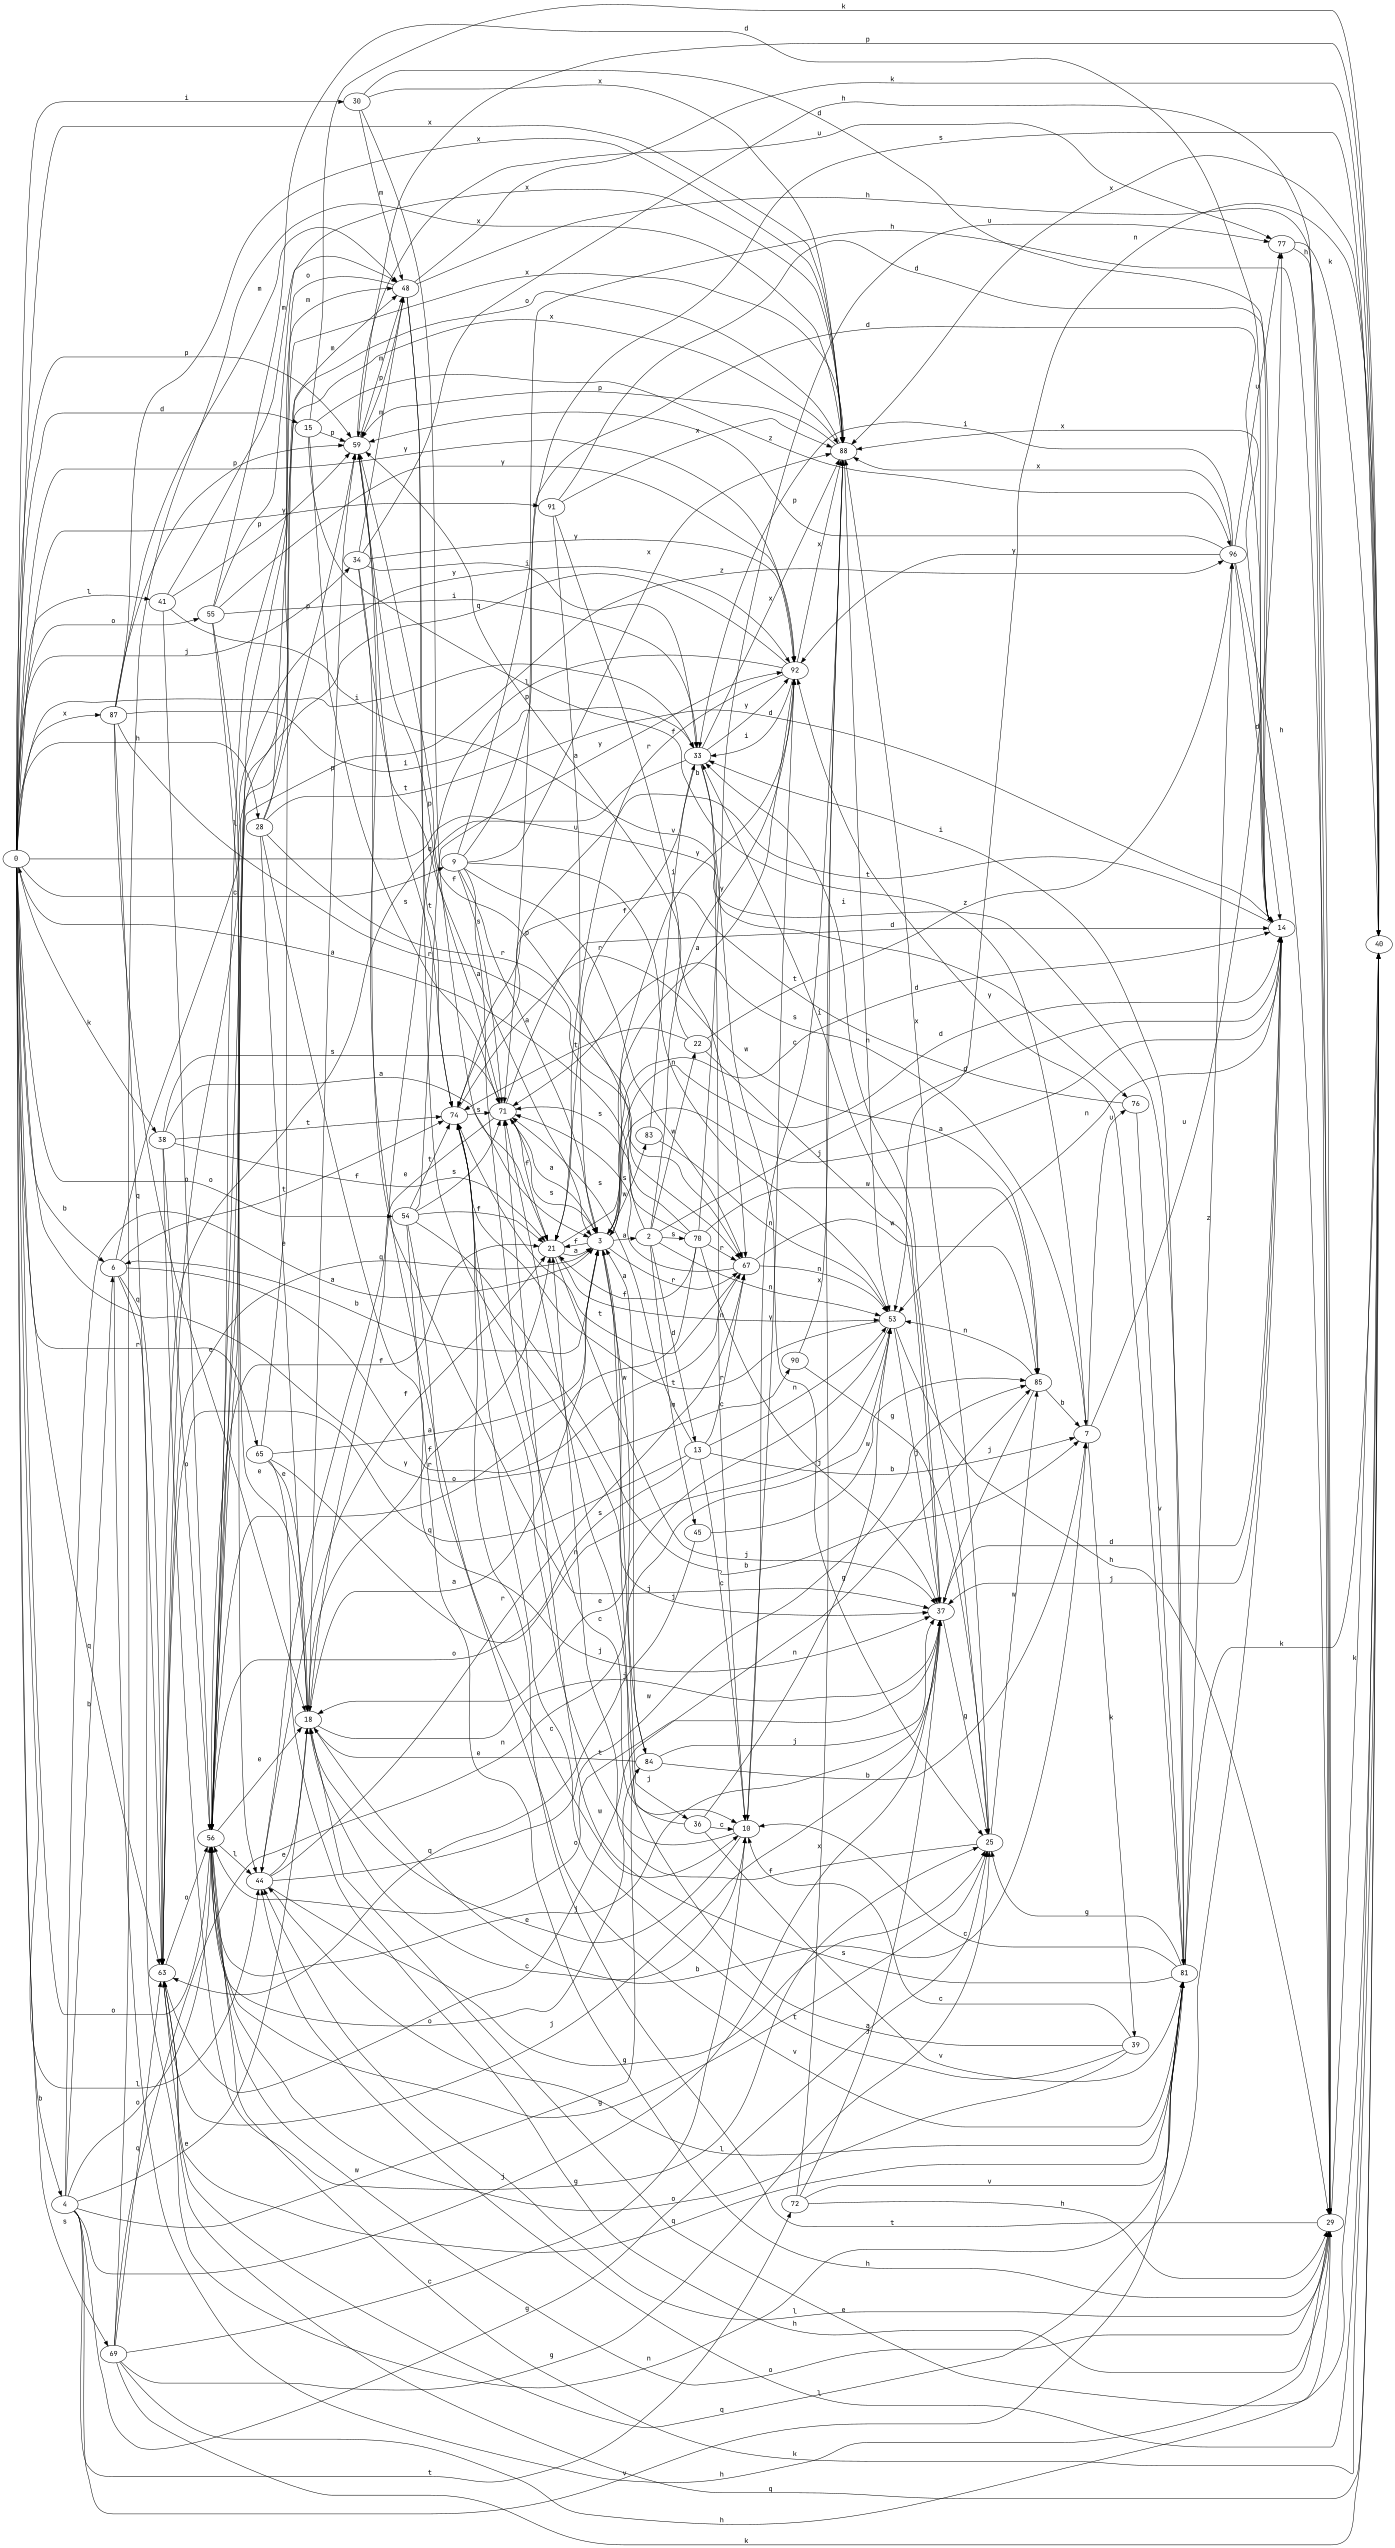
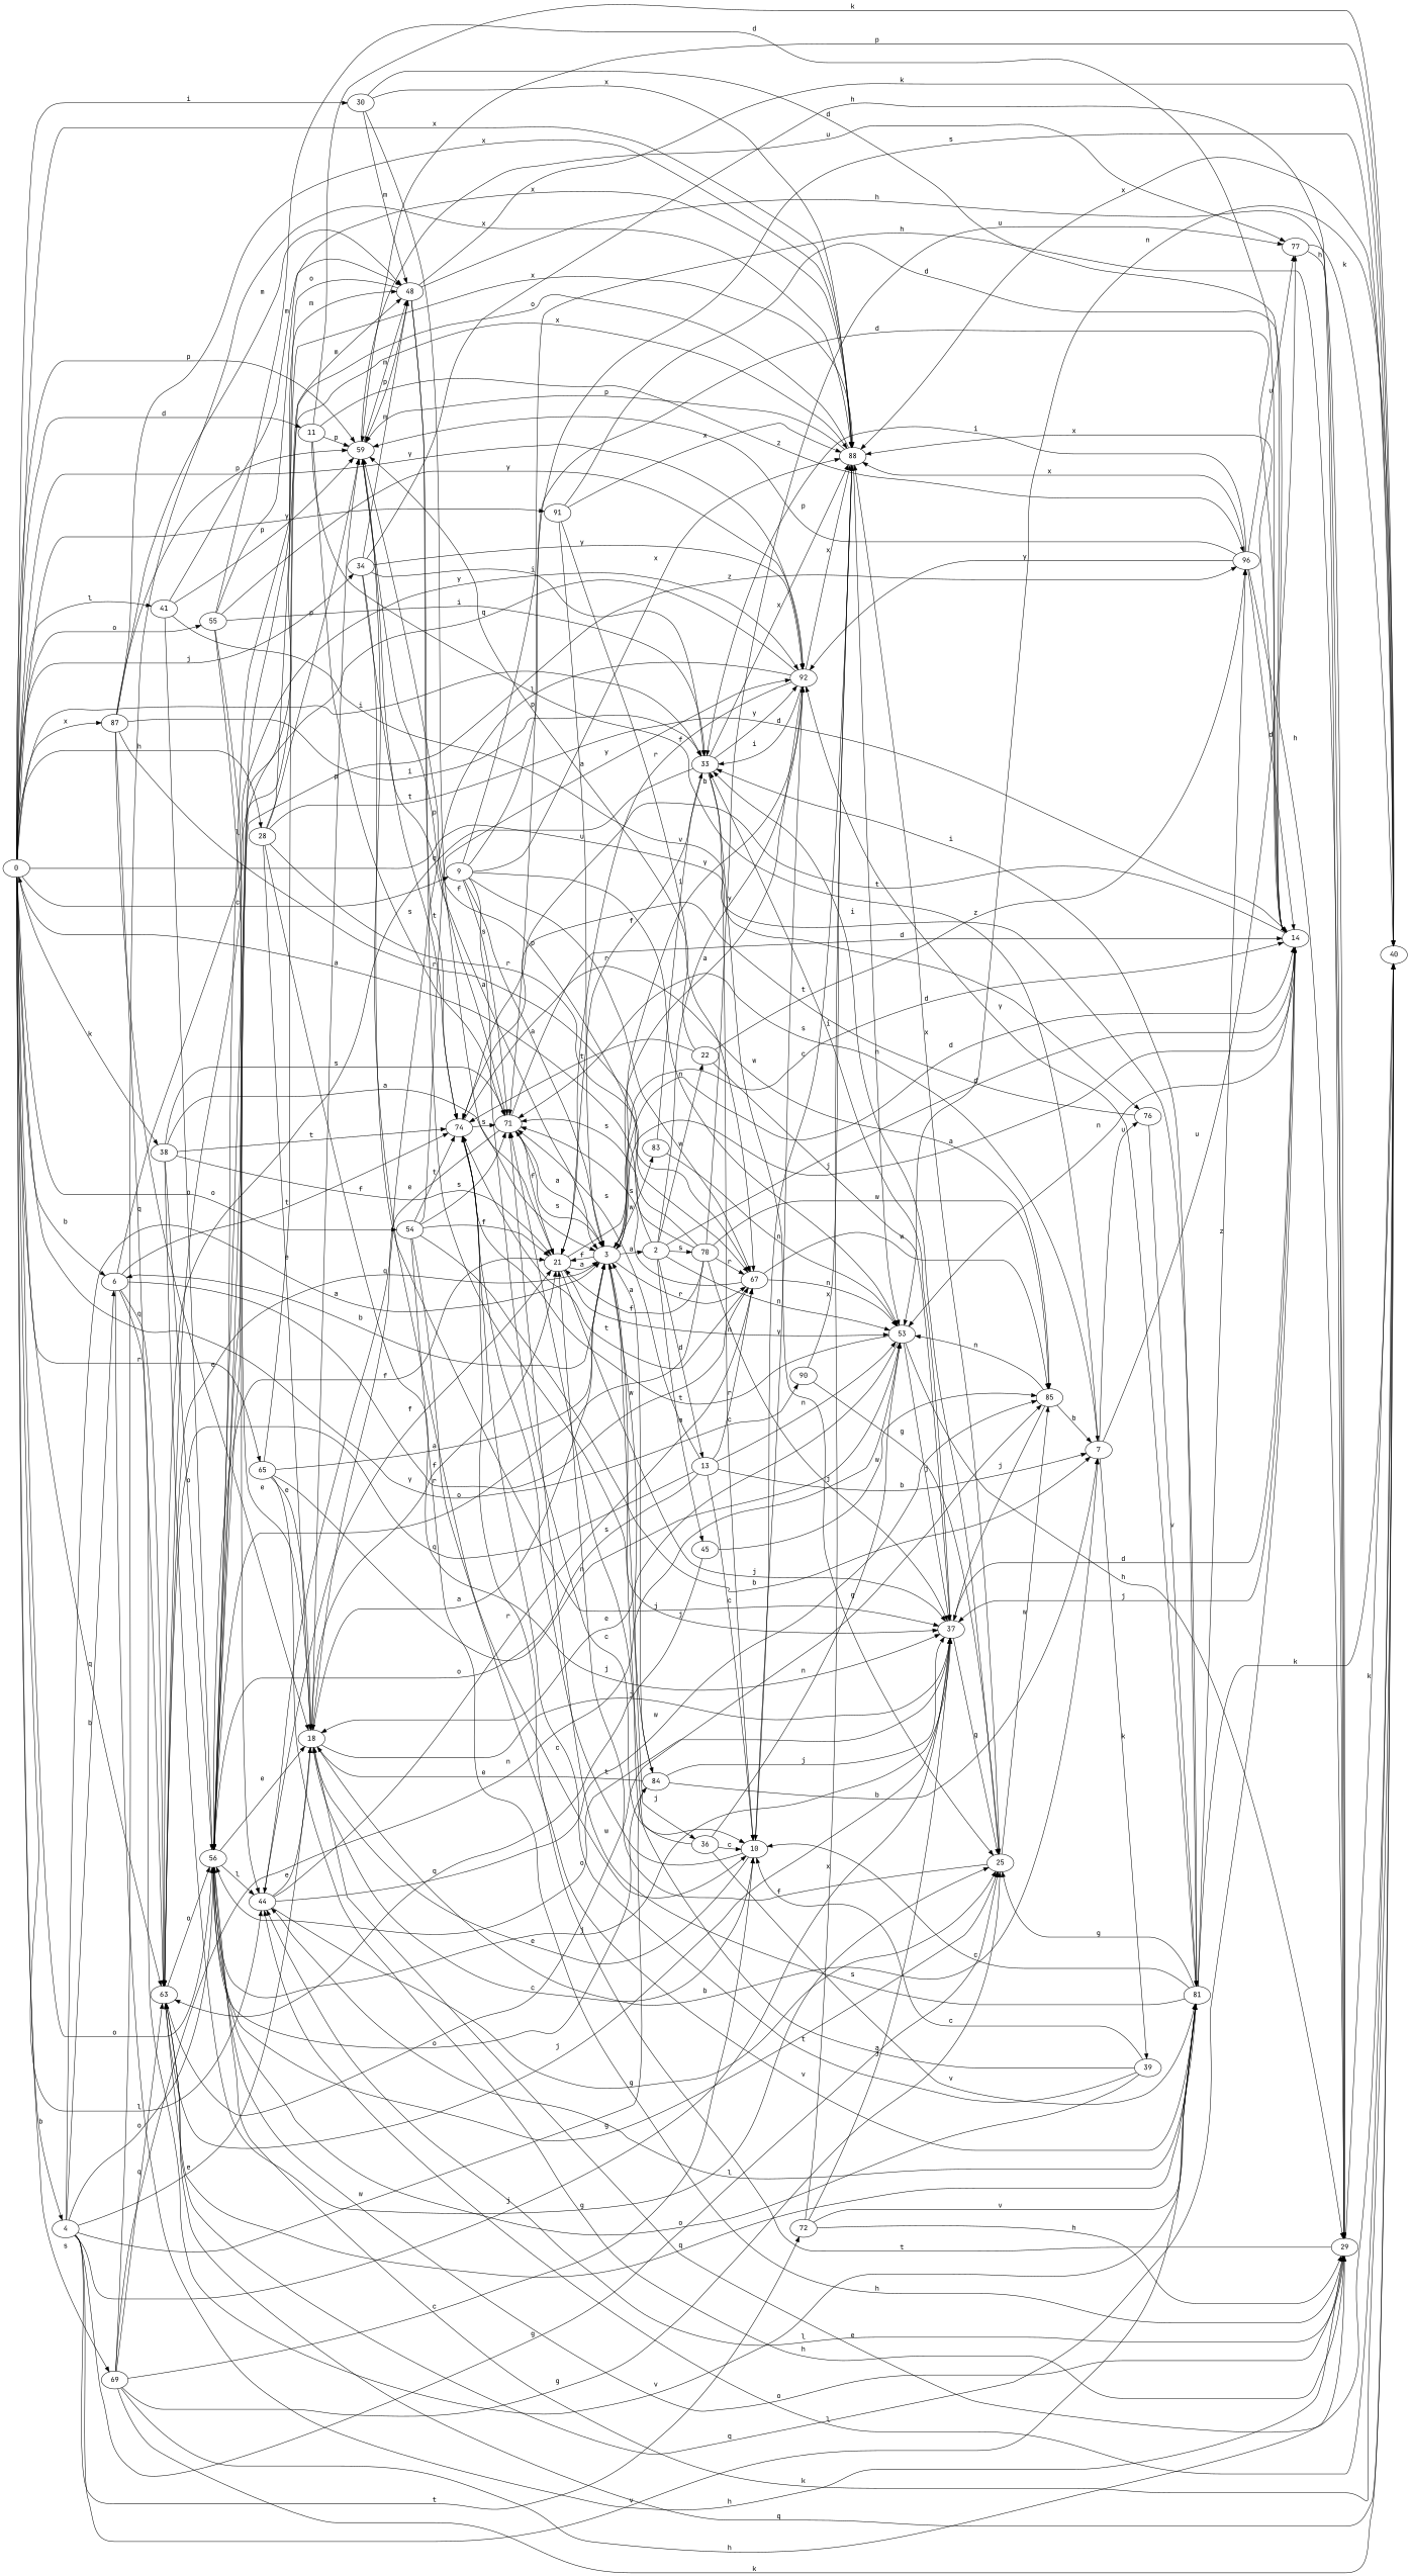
  strict digraph {
    fontname="JetBrains Mono"
    rankdir=LR
    node [fontname="JetBrains Mono"]
    edge [fontname="JetBrains Mono"]
    0
    4
    6
    9
-   11 [label=15]
+   11
    28
    30
    33
    34
    38
    41
    44
    54
    55
    56
    59
    63
    65
    69
    76
    87
    88
    90
    91
    92
    3
    84
    18
    25
    37
    72
    81
    67
    29
    74
    14
    53
    71
    10
    7
    40
    96
    48
    21
    85
    77
    2
    13
    45
    70
    n51 [label=22]
    36
    83
    39
    0 -> 4 [label=b]
    0 -> 6 [label=b]
    0 -> 9 [label=c]
    0 -> 11 [label=d]
    0 -> 28 [label=h]
    0 -> 30 [label=i]
    0 -> 33 [label=i]
    0 -> 34 [label=j]
    0 -> 38 [label=k]
    0 -> 41 [label=l]
    0 -> 44 [label=l]
    0 -> 54 [label=o]
    0 -> 55 [label=o]
    0 -> 56 [label=o]
    0 -> 59 [label=p]
    0 -> 63 [label=q]
    0 -> 65 [label=r]
    0 -> 69 [label=s]
    0 -> 76 [label=u]
    0 -> 87 [label=x]
    0 -> 88 [label=x]
    0 -> 90 [label=y]
    0 -> 91 [label=y]
    0 -> 92 [label=y]
    4 -> 6 [label=b]
    4 -> 56 [label=o]
    4 -> 3 [label=a]
    4 -> 84 [label=w]
    4 -> 18 [label=e]
    4 -> 25 [label=g]
    4 -> 37 [label=j]
    4 -> 72 [label=t]
    4 -> 81 [label=v]
    6 -> 63 [label=q]
    6 -> 92 [label=y]
-   6 -> 81 [label=n]
+   6 -> 81 [label=v]
    6 -> 67 [label=r]
    6 -> 29 [label=h]
    6 -> 74 [label=t]
    9 -> 88 [label=x]
    9 -> 3 [label=a]
    9 -> 67 [label=r]
    9 -> 29 [label=h]
    9 -> 14 [label=d]
    9 -> 53 [label=n]
    9 -> 71 [label=s]
    9 -> 10 [label=c]
    11 -> 59 [label=p]
    11 -> 71 [label=s]
    11 -> 7 [label=b]
    11 -> 40 [label=k]
    11 -> 96 [label=z]
    28 -> 59 [label=p]
    28 -> 18 [label=e]
    28 -> 37 [label=j]
    28 -> 67 [label=r]
    28 -> 14 [label=d]
    28 -> 48 [label=m]
    30 -> 88 [label=x]
    30 -> 14 [label=d]
    30 -> 48 [label=m]
    30 -> 21 [label=f]
    33 -> 63 [label=q]
    33 -> 88 [label=x]
    33 -> 92 [label=y]
    33 -> 25 [label=g]
    33 -> 10 [label=c]
    33 -> 21 [label=f]
    34 -> 33 [label=i]
    34 -> 92 [label=y]
    34 -> 3 [label=a]
    34 -> 37 [label=j]
    34 -> 29 [label=h]
    34 -> 48 [label=m]
    38 -> 56 [label=o]
    38 -> 3 [label=a]
    38 -> 25 [label=g]
    38 -> 74 [label=t]
    38 -> 71 [label=s]
    38 -> 21 [label=f]
    41 -> 56 [label=o]
    41 -> 59 [label=p]
    41 -> 81 [label=v]
    41 -> 48 [label=m]
    44 -> 18 [label=e]
    44 -> 25 [label=g]
    44 -> 67 [label=r]
    44 -> 21 [label=f]
    44 -> 85 [label=w]
    54 -> 92 [label=y]
    54 -> 81 [label=v]
    54 -> 29 [label=h]
    54 -> 74 [label=t]
    54 -> 71 [label=s]
    54 -> 7 [label=b]
    54 -> 21 [label=f]
    55 -> 33 [label=i]
    55 -> 44 [label=l]
    55 -> 88 [label=x]
    55 -> 92 [label=y]
    55 -> 18 [label=e]
    55 -> 14 [label=d]
    56 -> 44 [label=l]
    56 -> 88 [label=x]
    56 -> 18 [label=e]
    56 -> 25 [label=g]
    56 -> 37 [label=j]
    56 -> 40 [label=k]
    56 -> 96 [label=z]
    56 -> 48 [label=m]
    56 -> 21 [label=f]
    59 -> 74 [label=t]
    59 -> 10 [label=c]
    59 -> 48 [label=m]
    59 -> 77 [label=u]
    63 -> 56 [label=o]
    63 -> 37 [label=j]
    63 -> 85 [label=w]
    65 -> 88 [label=x]
    65 -> 3 [label=a]
    65 -> 18 [label=e]
    65 -> 29 [label=h]
    65 -> 53 [label=n]
    69 -> 63 [label=q]
    69 -> 88 [label=x]
    69 -> 25 [label=g]
    69 -> 29 [label=h]
    69 -> 53 [label=n]
    69 -> 10 [label=c]
    69 -> 40 [label=k]
    76 -> 81 [label=v]
    76 -> 74 [label=t]
    87 -> 33 [label=i]
    87 -> 59 [label=p]
    87 -> 63 [label=q]
    87 -> 88 [label=x]
    87 -> 18 [label=e]
    87 -> 67 [label=r]
    87 -> 48 [label=m]
    88 -> 56 [label=o]
    88 -> 59 [label=p]
    88 -> 53 [label=n]
    88 -> 10 [label=c]
    90 -> 88 [label=x]
    90 -> 25 [label=g]
    91 -> 88 [label=x]
    91 -> 3 [label=a]
    91 -> 67 [label=r]
    91 -> 14 [label=d]
    92 -> 33 [label=i]
    92 -> 44 [label=l]
    92 -> 63 [label=q]
    92 -> 88 [label=x]
    92 -> 3 [label=a]
    92 -> 21 [label=f]
    3 -> 6 [label=b]
    3 -> 63 [label=q]
    3 -> 92 [label=y]
    3 -> 84 [label=w]
    3 -> 67 [label=r]
    3 -> 14 [label=d]
    3 -> 71 [label=s]
    3 -> 21 [label=f]
    3 -> 2 [label=a]
    3 -> 36 [label=j]
    3 -> 83 [label=w]
    84 -> 56 [label=o]
    84 -> 3 [label=a]
    84 -> 18 [label=e]
    84 -> 37 [label=j]
    84 -> 7 [label=b]
    18 -> 59 [label=p]
    18 -> 3 [label=a]
    18 -> 37 [label=j]
    18 -> 10 [label=c]
    18 -> 7 [label=b]
    18 -> 21 [label=f]
    25 -> 33 [label=i]
    25 -> 88 [label=x]
    25 -> 21 [label=f]
    25 -> 85 [label=w]
    37 -> 33 [label=i]
    37 -> 56 [label=o]
    37 -> 25 [label=g]
    37 -> 14 [label=d]
    72 -> 88 [label=x]
    72 -> 37 [label=j]
    72 -> 81 [label=v]
    72 -> 29 [label=h]
    81 -> 33 [label=i]
    81 -> 44 [label=l]
    81 -> 63 [label=q]
    81 -> 92 [label=y]
    81 -> 25 [label=g]
    81 -> 71 [label=s]
    81 -> 10 [label=c]
    81 -> 40 [label=k]
    81 -> 96 [label=z]
    67 -> 74 [label=t]
    67 -> 53 [label=n]
    67 -> 71 [label=s]
    67 -> 85 [label=w]
    29 -> 44 [label=l]
    29 -> 56 [label=o]
    29 -> 74 [label=t]
    29 -> 40 [label=k]
    74 -> 71 [label=s]
    74 -> 85 [label=w]
    14 -> 63 [label=q]
    14 -> 88 [label=x]
    14 -> 3 [label=a]
    14 -> 37 [label=j]
    14 -> 74 [label=t]
    14 -> 53 [label=n]
    53 -> 18 [label=e]
    53 -> 37 [label=j]
    53 -> 29 [label=h]
    53 -> 74 [label=t]
    71 -> 59 [label=p]
    71 -> 3 [label=a]
    71 -> 18 [label=e]
    71 -> 14 [label=d]
    71 -> 21 [label=f]
    10 -> 92 [label=y]
    10 -> 18 [label=e]
    10 -> 74 [label=t]
    7 -> 76 [label=u]
    7 -> 71 [label=s]
    7 -> 77 [label=u]
    7 -> 39 [label=k]
    40 -> 44 [label=l]
    40 -> 59 [label=p]
    40 -> 63 [label=q]
    40 -> 88 [label=x]
    40 -> 18 [label=e]
    40 -> 53 [label=n]
    40 -> 71 [label=s]
    96 -> 33 [label=i]
    96 -> 59 [label=p]
    96 -> 88 [label=x]
    96 -> 92 [label=y]
    96 -> 29 [label=h]
    96 -> 14 [label=d]
    96 -> 77 [label=u]
    48 -> 56 [label=o]
    48 -> 59 [label=p]
    48 -> 37 [label=j]
    48 -> 29 [label=h]
    48 -> 74 [label=t]
    48 -> 40 [label=k]
    21 -> 3 [label=a]
    21 -> 37 [label=j]
    21 -> 14 [label=d]
    21 -> 53 [label=n]
    85 -> 37 [label=j]
    85 -> 53 [label=n]
    85 -> 7 [label=b]
    77 -> 29 [label=h]
    77 -> 40 [label=k]
    2 -> 0 [label=a]
    2 -> 92 [label=y]
    2 -> 14 [label=d]
    2 -> 53 [label=n]
    2 -> 13 [label=d]
    2 -> 45 [label=m]
    2 -> 70 [label=s]
    2 -> n51 [label=w]
    13 -> 56 [label=o]
    13 -> 63 [label=q]
    13 -> 67 [label=r]
    13 -> 53 [label=n]
    13 -> 71 [label=s]
    13 -> 10 [label=c]
    13 -> 7 [label=b]
    45 -> 63 [label=q]
    45 -> 85 [label=w]
    70 -> 56 [label=o]
    70 -> 59 [label=p]
    70 -> 37 [label=j]
    70 -> 67 [label=r]
    70 -> 71 [label=s]
    70 -> 21 [label=f]
    70 -> 85 [label=w]
    70 -> 77 [label=u]
    n51 -> 59 [label=p]
    n51 -> 37 [label=j]
    n51 -> 74 [label=t]
    n51 -> 96 [label=z]
    36 -> 81 [label=v]
    36 -> 53 [label=n]
    36 -> 71 [label=s]
    36 -> 10 [label=c]
    83 -> 33 [label=i]
    83 -> 53 [label=n]
    39 -> 56 [label=o]
    39 -> 3 [label=a]
    39 -> 74 [label=t]
    39 -> 10 [label=c]
  }
